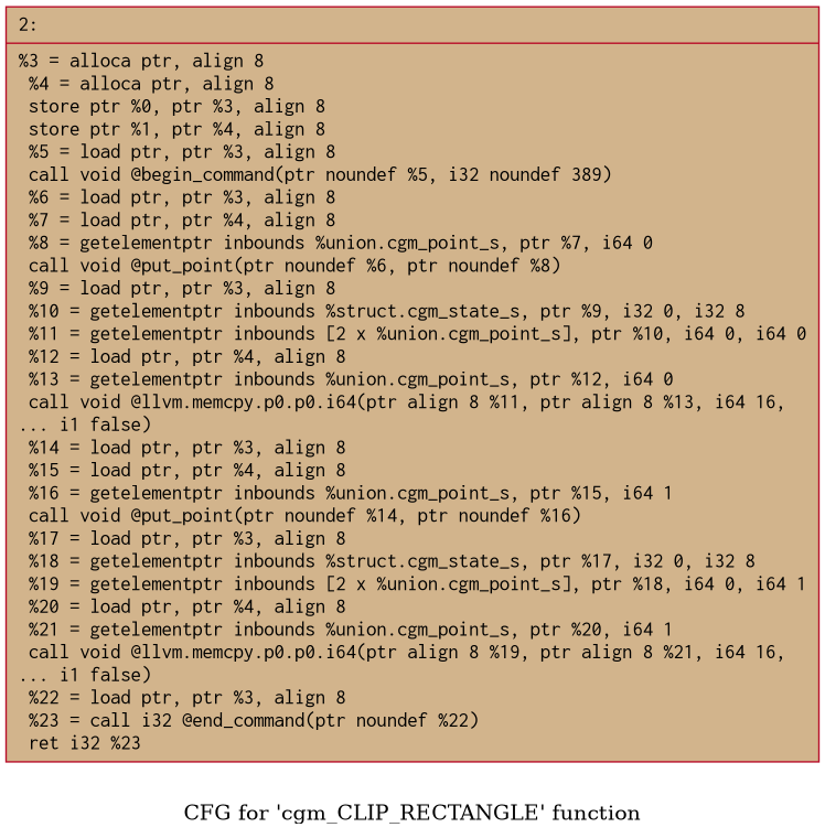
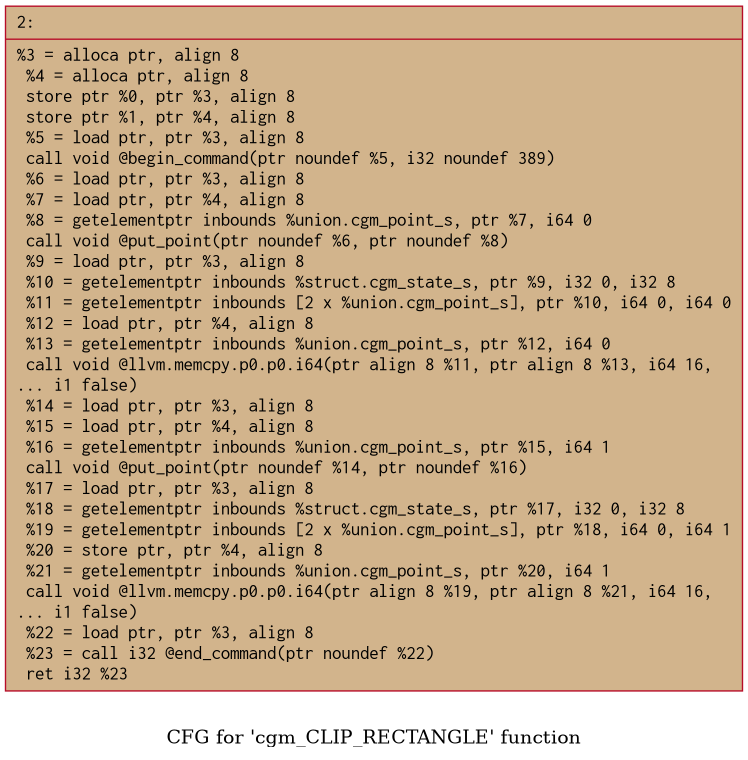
  digraph {
    label="CFG for 'cgm_CLIP_RECTANGLE' function"
-   n1 [color="#b70d28ff" fillcolor=tan fontname=Courier label="{2:\l|  %3 = alloca ptr, align 8\l  %4 = alloca ptr, align 8\l  store ptr %0, ptr %3, align 8\l  store ptr %1, ptr %4, align 8\l  %5 = load ptr, ptr %3, align 8\l  call void @begin_command(ptr noundef %5, i32 noundef 389)\l  %6 = load ptr, ptr %3, align 8\l  %7 = load ptr, ptr %4, align 8\l  %8 = getelementptr inbounds %union.cgm_point_s, ptr %7, i64 0\l  call void @put_point(ptr noundef %6, ptr noundef %8)\l  %9 = load ptr, ptr %3, align 8\l  %10 = getelementptr inbounds %struct.cgm_state_s, ptr %9, i32 0, i32 8\l  %11 = getelementptr inbounds [2 x %union.cgm_point_s], ptr %10, i64 0, i64 0\l  %12 = load ptr, ptr %4, align 8\l  %13 = getelementptr inbounds %union.cgm_point_s, ptr %12, i64 0\l  call void @llvm.memcpy.p0.p0.i64(ptr align 8 %11, ptr align 8 %13, i64 16,\l... i1 false)\l  %14 = load ptr, ptr %3, align 8\l  %15 = load ptr, ptr %4, align 8\l  %16 = getelementptr inbounds %union.cgm_point_s, ptr %15, i64 1\l  call void @put_point(ptr noundef %14, ptr noundef %16)\l  %17 = load ptr, ptr %3, align 8\l  %18 = getelementptr inbounds %struct.cgm_state_s, ptr %17, i32 0, i32 8\l  %19 = getelementptr inbounds [2 x %union.cgm_point_s], ptr %18, i64 0, i64 1\l  %20 = load ptr, ptr %4, align 8\l  %21 = getelementptr inbounds %union.cgm_point_s, ptr %20, i64 1\l  call void @llvm.memcpy.p0.p0.i64(ptr align 8 %19, ptr align 8 %21, i64 16,\l... i1 false)\l  %22 = load ptr, ptr %3, align 8\l  %23 = call i32 @end_command(ptr noundef %22)\l  ret i32 %23\l}" shape=record style=filled]
+   n1 [color="#b70d28ff" fillcolor=tan fontname=Courier label="{2:\l|  %3 = alloca ptr, align 8\l  %4 = alloca ptr, align 8\l  store ptr %0, ptr %3, align 8\l  store ptr %1, ptr %4, align 8\l  %5 = load ptr, ptr %3, align 8\l  call void @begin_command(ptr noundef %5, i32 noundef 389)\l  %6 = load ptr, ptr %3, align 8\l  %7 = load ptr, ptr %4, align 8\l  %8 = getelementptr inbounds %union.cgm_point_s, ptr %7, i64 0\l  call void @put_point(ptr noundef %6, ptr noundef %8)\l  %9 = load ptr, ptr %3, align 8\l  %10 = getelementptr inbounds %struct.cgm_state_s, ptr %9, i32 0, i32 8\l  %11 = getelementptr inbounds [2 x %union.cgm_point_s], ptr %10, i64 0, i64 0\l  %12 = load ptr, ptr %4, align 8\l  %13 = getelementptr inbounds %union.cgm_point_s, ptr %12, i64 0\l  call void @llvm.memcpy.p0.p0.i64(ptr align 8 %11, ptr align 8 %13, i64 16,\l... i1 false)\l  %14 = load ptr, ptr %3, align 8\l  %15 = load ptr, ptr %4, align 8\l  %16 = getelementptr inbounds %union.cgm_point_s, ptr %15, i64 1\l  call void @put_point(ptr noundef %14, ptr noundef %16)\l  %17 = load ptr, ptr %3, align 8\l  %18 = getelementptr inbounds %struct.cgm_state_s, ptr %17, i32 0, i32 8\l  %19 = getelementptr inbounds [2 x %union.cgm_point_s], ptr %18, i64 0, i64 1\l  %20 = store ptr, ptr %4, align 8\l  %21 = getelementptr inbounds %union.cgm_point_s, ptr %20, i64 1\l  call void @llvm.memcpy.p0.p0.i64(ptr align 8 %19, ptr align 8 %21, i64 16,\l... i1 false)\l  %22 = load ptr, ptr %3, align 8\l  %23 = call i32 @end_command(ptr noundef %22)\l  ret i32 %23\l}" shape=record style=filled]
  }
